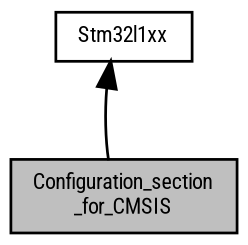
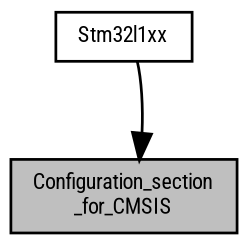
  digraph {
    rankdir=TB
    fontname="Roboto Condensed"
    node [color=black fontname="Roboto Condensed" fontsize=8 shape=record style=filled]
    n1 [fillcolor=white height=0.2 label=Stm32l1xx width=0.4]
    n2 [fillcolor=grey75 fontcolor=black height=0.2 label="Configuration_section\l_for_CMSIS" width=0.4]
-   n1 -> n2 [dir=back fontname="Roboto Condensed" fontsize=8 labelfontname=Sans labelfontsize=8 shape=plaintext style=solid]
+   n2 -> n1 [dir=back fontname="Roboto Condensed" fontsize=8 labelfontname=Sans labelfontsize=8 shape=plaintext style=solid]
  }
